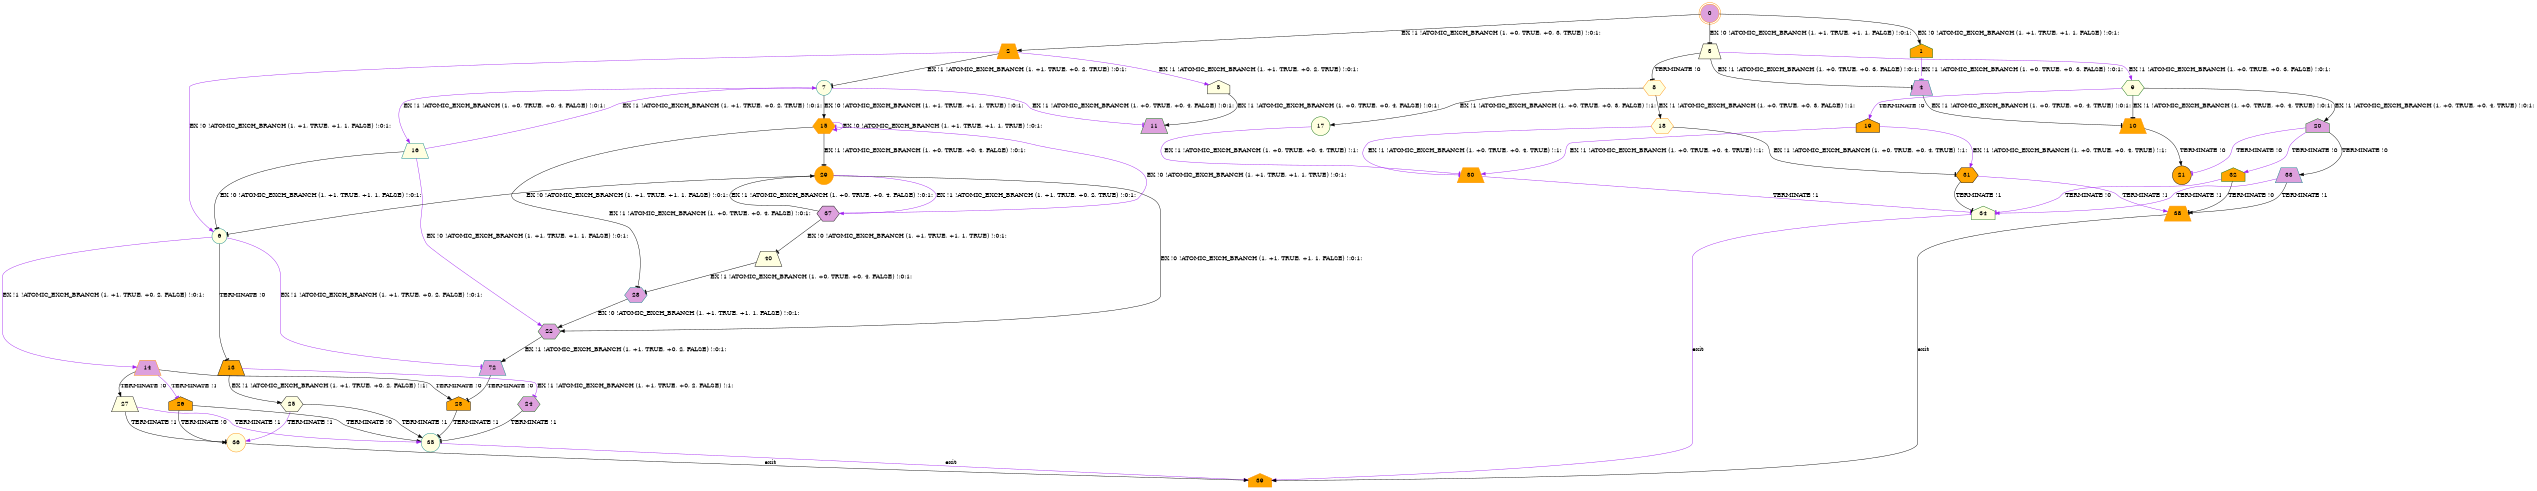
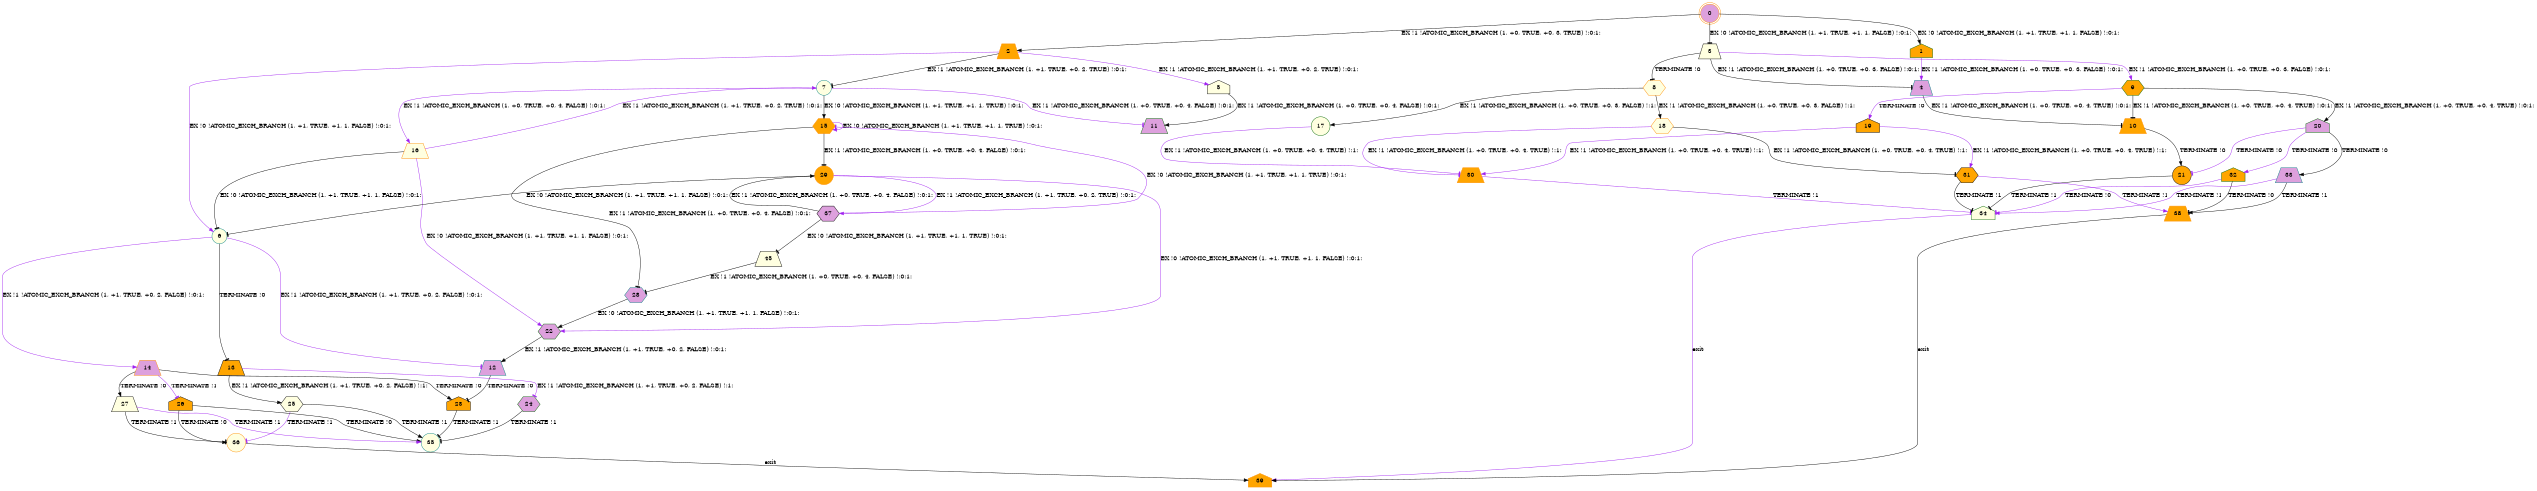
  digraph {
    node [color=darkorange fillcolor=orange shape=trapezium style=filled]
    edge [arrowhead=normal color=black]
    0 [fillcolor=plum peripheries=2 shape=circle]
    1 [color=darkgreen shape=house]
    2
    3 [color=black fillcolor=lightyellow]
    4 [color=teal fillcolor=plum]
    5 [color=black fillcolor=lightyellow shape=house]
    6 [color=teal fillcolor=lightyellow shape=circle]
    7 [color=teal fillcolor=lightyellow shape=circle]
    8 [fillcolor=lightyellow shape=hexagon]
-   9 [color=darkgreen fillcolor=lightyellow shape=hexagon]
+   9 [color=darkgreen shape=hexagon]
    10
    11 [color=darkgreen fillcolor=plum]
-   12 [color=teal fillcolor=plum label=72]
+   12 [color=teal fillcolor=plum]
    13 [color=black]
    14 [fillcolor=plum]
    15 [shape=hexagon]
-   16 [color=teal fillcolor=lightyellow]
+   16 [fillcolor=lightyellow]
    17 [color=darkgreen fillcolor=lightyellow shape=circle]
    18 [fillcolor=lightyellow shape=hexagon]
    19 [color=black shape=house]
    20 [color=darkgreen fillcolor=plum shape=house]
    21 [color=black shape=circle]
    23 [color=black shape=house]
    24 [color=darkgreen fillcolor=plum shape=hexagon]
    25 [color=black fillcolor=lightyellow shape=hexagon]
    26 [color=black shape=house]
    27 [color=black fillcolor=lightyellow]
    28 [color=teal fillcolor=plum shape=hexagon]
    29 [shape=circle]
    22 [color=darkgreen fillcolor=plum shape=hexagon]
    30
    31 [color=black shape=hexagon]
    32 [color=darkgreen shape=house]
    33 [color=teal fillcolor=plum]
    34 [color=darkgreen fillcolor=lightyellow shape=house]
    35 [color=teal fillcolor=lightyellow shape=circle]
    36 [fillcolor=lightyellow shape=circle]
    37 [color=black fillcolor=plum shape=hexagon]
    38
    39 [shape=house]
-   40 [color=black fillcolor=lightyellow]
+   40 [color=black fillcolor=lightyellow label=45]
    0 -> 1 [label="EX !0 !ATOMIC_EXCH_BRANCH (1, +1, TRUE, +1, 1, FALSE) !:0:1:"]
    0 -> 2 [label="EX !1 !ATOMIC_EXCH_BRANCH (1, +0, TRUE, +0, 3, TRUE) !:0:1:"]
    0 -> 3 [arrowhead=tee label="EX !0 !ATOMIC_EXCH_BRANCH (1, +1, TRUE, +1, 1, FALSE) !:0:1:"]
-   1 -> 4 [arrowhead=tee color=purple label="EX !1 !ATOMIC_EXCH_BRANCH (1, +0, TRUE, +0, 3, FALSE) !:0:1:"]
+   1 -> 4 [color=purple label="EX !1 !ATOMIC_EXCH_BRANCH (1, +0, TRUE, +0, 3, FALSE) !:0:1:"]
    2 -> 5 [color=purple label="EX !1 !ATOMIC_EXCH_BRANCH (1, +1, TRUE, +0, 2, TRUE) !:0:1:"]
    2 -> 6 [color=purple label="EX !0 !ATOMIC_EXCH_BRANCH (1, +1, TRUE, +1, 1, FALSE) !:0:1:"]
    2 -> 7 [arrowhead=tee label="EX !1 !ATOMIC_EXCH_BRANCH (1, +1, TRUE, +0, 2, TRUE) !:0:1:"]
    3 -> 4 [arrowhead=tee label="EX !1 !ATOMIC_EXCH_BRANCH (1, +0, TRUE, +0, 3, FALSE) !:0:1:"]
    3 -> 8 [arrowhead=tee label="TERMINATE !0"]
    3 -> 9 [color=purple label="EX !1 !ATOMIC_EXCH_BRANCH (1, +0, TRUE, +0, 3, FALSE) !:0:1:"]
    4 -> 10 [arrowhead=tee label="EX !1 !ATOMIC_EXCH_BRANCH (1, +0, TRUE, +0, 4, TRUE) !:0:1:"]
    5 -> 11 [label="EX !1 !ATOMIC_EXCH_BRANCH (1, +0, TRUE, +0, 4, FALSE) !:0:1:"]
    6 -> 12 [arrowhead=tee color=purple label="EX !1 !ATOMIC_EXCH_BRANCH (1, +1, TRUE, +0, 2, FALSE) !:0:1:"]
    6 -> 13 [arrowhead=tee label="TERMINATE !0"]
    6 -> 14 [color=purple label="EX !1 !ATOMIC_EXCH_BRANCH (1, +1, TRUE, +0, 2, FALSE) !:0:1:"]
    7 -> 11 [arrowhead=tee color=purple label="EX !1 !ATOMIC_EXCH_BRANCH (1, +0, TRUE, +0, 4, FALSE) !:0:1:"]
    7 -> 15 [label="EX !0 !ATOMIC_EXCH_BRANCH (1, +1, TRUE, +1, 1, TRUE) !:0:1:"]
    7 -> 16 [color=purple label="EX !1 !ATOMIC_EXCH_BRANCH (1, +0, TRUE, +0, 4, FALSE) !:0:1:"]
    8 -> 17 [label="EX !1 !ATOMIC_EXCH_BRANCH (1, +0, TRUE, +0, 3, FALSE) !:1:"]
    8 -> 18 [label="EX !1 !ATOMIC_EXCH_BRANCH (1, +0, TRUE, +0, 3, FALSE) !:1:"]
    9 -> 10 [arrowhead=tee label="EX !1 !ATOMIC_EXCH_BRANCH (1, +0, TRUE, +0, 4, TRUE) !:0:1:"]
    9 -> 19 [color=purple label="TERMINATE !0"]
    9 -> 20 [label="EX !1 !ATOMIC_EXCH_BRANCH (1, +0, TRUE, +0, 4, TRUE) !:0:1:"]
    10 -> 21 [label="TERMINATE !0"]
    12 -> 23 [arrowhead=tee label="TERMINATE !0"]
    13 -> 24 [arrowhead=tee color=purple label="EX !1 !ATOMIC_EXCH_BRANCH (1, +1, TRUE, +0, 2, FALSE) !:1:"]
    13 -> 25 [label="EX !1 !ATOMIC_EXCH_BRANCH (1, +1, TRUE, +0, 2, FALSE) !:1:"]
    14 -> 23 [label="TERMINATE !0"]
    14 -> 26 [arrowhead=tee color=purple label="TERMINATE !1"]
    14 -> 27 [label="TERMINATE !0"]
    15 -> 15 [color=purple label="EX !0 !ATOMIC_EXCH_BRANCH (1, +1, TRUE, +1, 1, TRUE) !:0:1:"]
    15 -> 28 [arrowhead=tee label="EX !1 !ATOMIC_EXCH_BRANCH (1, +0, TRUE, +0, 4, FALSE) !:0:1:"]
    15 -> 29 [arrowhead=tee label="EX !1 !ATOMIC_EXCH_BRANCH (1, +0, TRUE, +0, 4, FALSE) !:0:1:"]
    16 -> 6 [arrowhead=tee label="EX !0 !ATOMIC_EXCH_BRANCH (1, +1, TRUE, +1, 1, FALSE) !:0:1:"]
    16 -> 7 [color=purple label="EX !1 !ATOMIC_EXCH_BRANCH (1, +1, TRUE, +0, 2, TRUE) !:0:1:"]
    16 -> 22 [color=purple label="EX !0 !ATOMIC_EXCH_BRANCH (1, +1, TRUE, +1, 1, FALSE) !:0:1:"]
    17 -> 30 [arrowhead=tee color=purple label="EX !1 !ATOMIC_EXCH_BRANCH (1, +0, TRUE, +0, 4, TRUE) !:1:"]
    18 -> 30 [arrowhead=tee color=purple label="EX !1 !ATOMIC_EXCH_BRANCH (1, +0, TRUE, +0, 4, TRUE) !:1:"]
    18 -> 31 [arrowhead=tee label="EX !1 !ATOMIC_EXCH_BRANCH (1, +0, TRUE, +0, 4, TRUE) !:1:"]
    19 -> 30 [color=purple label="EX !1 !ATOMIC_EXCH_BRANCH (1, +0, TRUE, +0, 4, TRUE) !:1:"]
    19 -> 31 [color=purple label="EX !1 !ATOMIC_EXCH_BRANCH (1, +0, TRUE, +0, 4, TRUE) !:1:"]
    20 -> 21 [arrowhead=tee color=purple label="TERMINATE !0"]
    20 -> 32 [color=purple label="TERMINATE !0"]
    20 -> 33 [label="TERMINATE !0"]
+   21 -> 34 [arrowhead=tee label="TERMINATE !1"]
    23 -> 35 [arrowhead=tee label="TERMINATE !1"]
    24 -> 35 [arrowhead=tee label="TERMINATE !1"]
    25 -> 35 [label="TERMINATE !1"]
-   25 -> 36 [color=purple label="TERMINATE !1"]
+   25 -> 36 [arrowhead=tee color=purple label="TERMINATE !1"]
    26 -> 35 [label="TERMINATE !0"]
    26 -> 36 [label="TERMINATE !0"]
    27 -> 35 [color=purple label="TERMINATE !1"]
    27 -> 36 [arrowhead=tee label="TERMINATE !1"]
    28 -> 22 [label="EX !0 !ATOMIC_EXCH_BRANCH (1, +1, TRUE, +1, 1, FALSE) !:0:1:"]
    29 -> 6 [arrowhead=tee label="EX !0 !ATOMIC_EXCH_BRANCH (1, +1, TRUE, +1, 1, FALSE) !:0:1:"]
-   29 -> 22 [label="EX !0 !ATOMIC_EXCH_BRANCH (1, +1, TRUE, +1, 1, FALSE) !:0:1:"]
+   29 -> 22 [color=purple label="EX !0 !ATOMIC_EXCH_BRANCH (1, +1, TRUE, +1, 1, FALSE) !:0:1:"]
    29 -> 37 [color=purple label="EX !1 !ATOMIC_EXCH_BRANCH (1, +1, TRUE, +0, 2, TRUE) !:0:1:"]
    22 -> 12 [label="EX !1 !ATOMIC_EXCH_BRANCH (1, +1, TRUE, +0, 2, FALSE) !:0:1:"]
    30 -> 34 [arrowhead=tee color=purple label="TERMINATE !1"]
    31 -> 34 [arrowhead=tee label="TERMINATE !1"]
    31 -> 38 [color=purple label="TERMINATE !1"]
    32 -> 34 [arrowhead=tee color=purple label="TERMINATE !0"]
    32 -> 38 [arrowhead=tee label="TERMINATE !0"]
    33 -> 34 [color=purple label="TERMINATE !1"]
    33 -> 38 [label="TERMINATE !1"]
    34 -> 39 [color=purple label=exit]
-   35 -> 39 [color=purple label=exit]
    36 -> 39 [label=exit]
    37 -> 15 [arrowhead=tee color=purple label="EX !0 !ATOMIC_EXCH_BRANCH (1, +1, TRUE, +1, 1, TRUE) !:0:1:"]
    37 -> 29 [label="EX !1 !ATOMIC_EXCH_BRANCH (1, +0, TRUE, +0, 4, FALSE) !:0:1:"]
    37 -> 40 [arrowhead=tee label="EX !0 !ATOMIC_EXCH_BRANCH (1, +1, TRUE, +1, 1, TRUE) !:0:1:"]
    38 -> 39 [label=exit]
    40 -> 28 [arrowhead=tee label="EX !1 !ATOMIC_EXCH_BRANCH (1, +0, TRUE, +0, 4, FALSE) !:0:1:"]
  }
